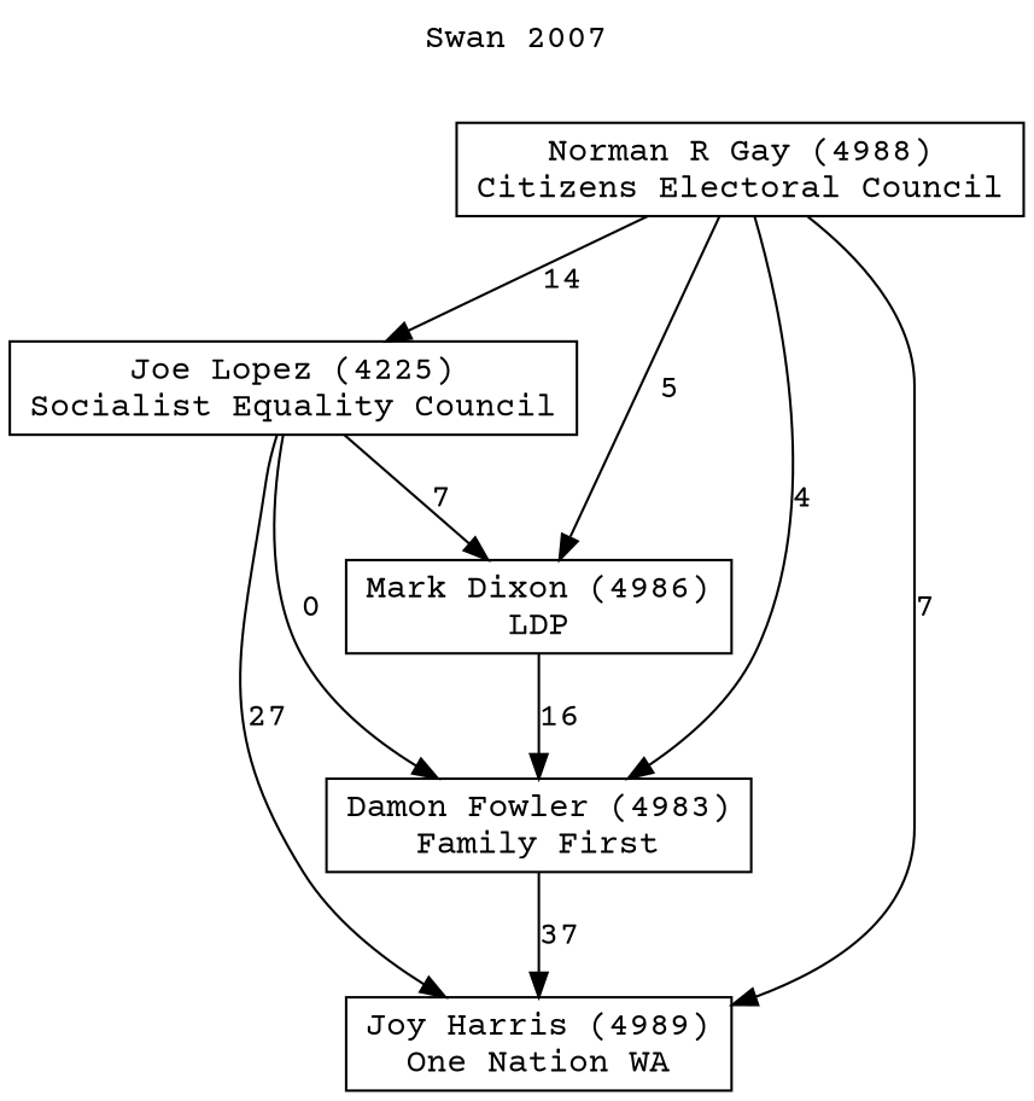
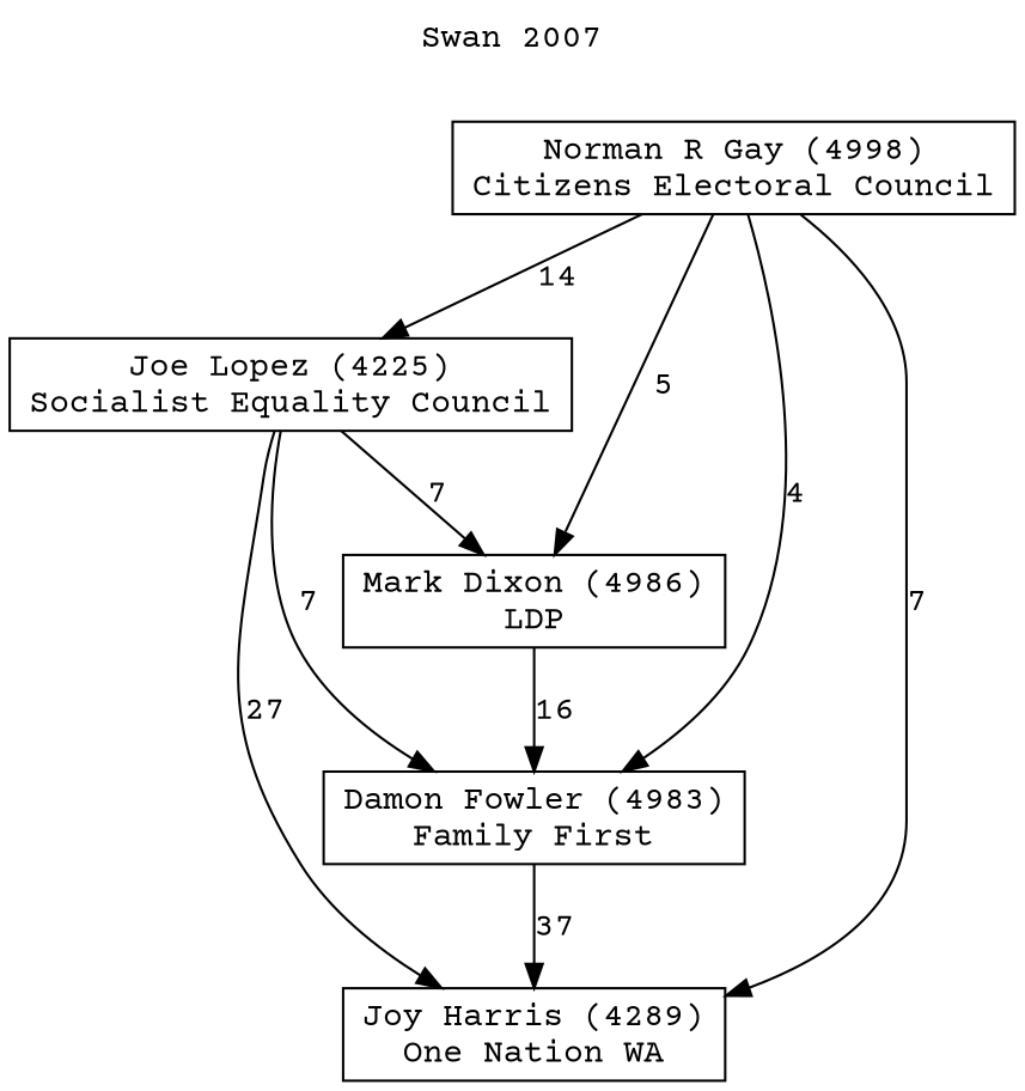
  digraph {
    fontname="Courier Prime"
    label="Swan 2007"
    labelloc=t
    mclimit=10
    node [fontname="Courier Prime" shape=box]
    edge [fontname="Courier Prime"]
-   n1 [label="Joy Harris (4989)\nOne Nation WA"]
+   n1 [label="Joy Harris (4289)\nOne Nation WA"]
    n2 [label="Damon Fowler (4983)\nFamily First"]
    n3 [label="Mark Dixon (4986)\nLDP"]
    n4 [label="Joe Lopez (4225)\nSocialist Equality Council"]
-   n5 [label="Norman R Gay (4988)\nCitizens Electoral Council"]
+   n5 [label="Norman R Gay (4998)\nCitizens Electoral Council"]
    n2 -> n1 [label=37]
    n3 -> n2 [label=16]
    n4 -> n1 [label=27]
-   n4 -> n2 [label=0]
+   n4 -> n2 [label=7]
    n4 -> n3 [label=7]
    n5 -> n1 [label=7]
    n5 -> n2 [label=4]
    n5 -> n3 [label=5]
    n5 -> n4 [label=14]
  }
